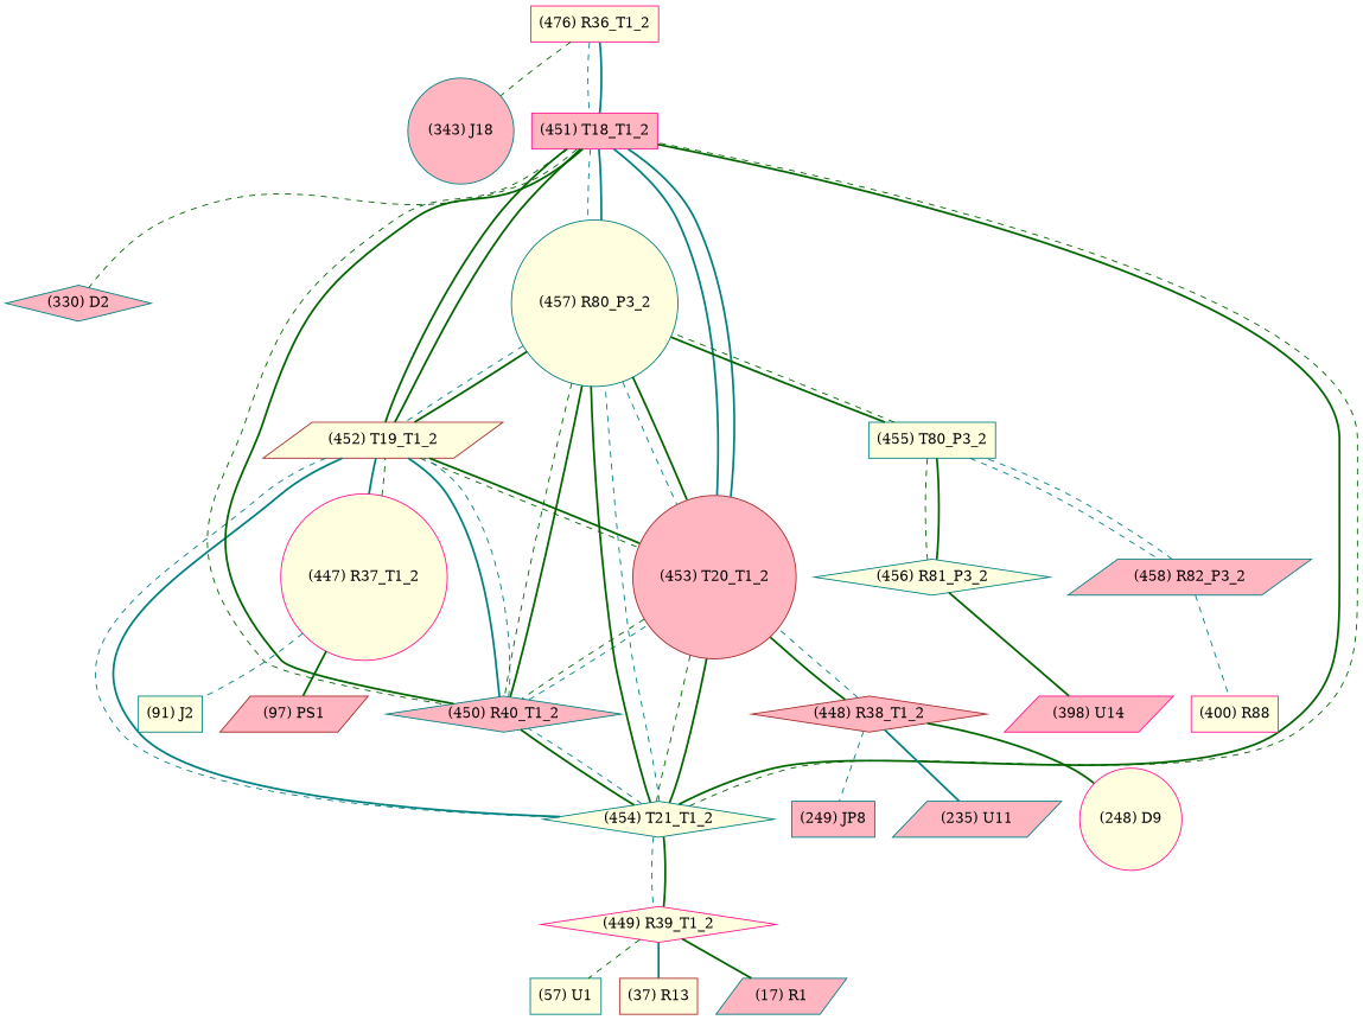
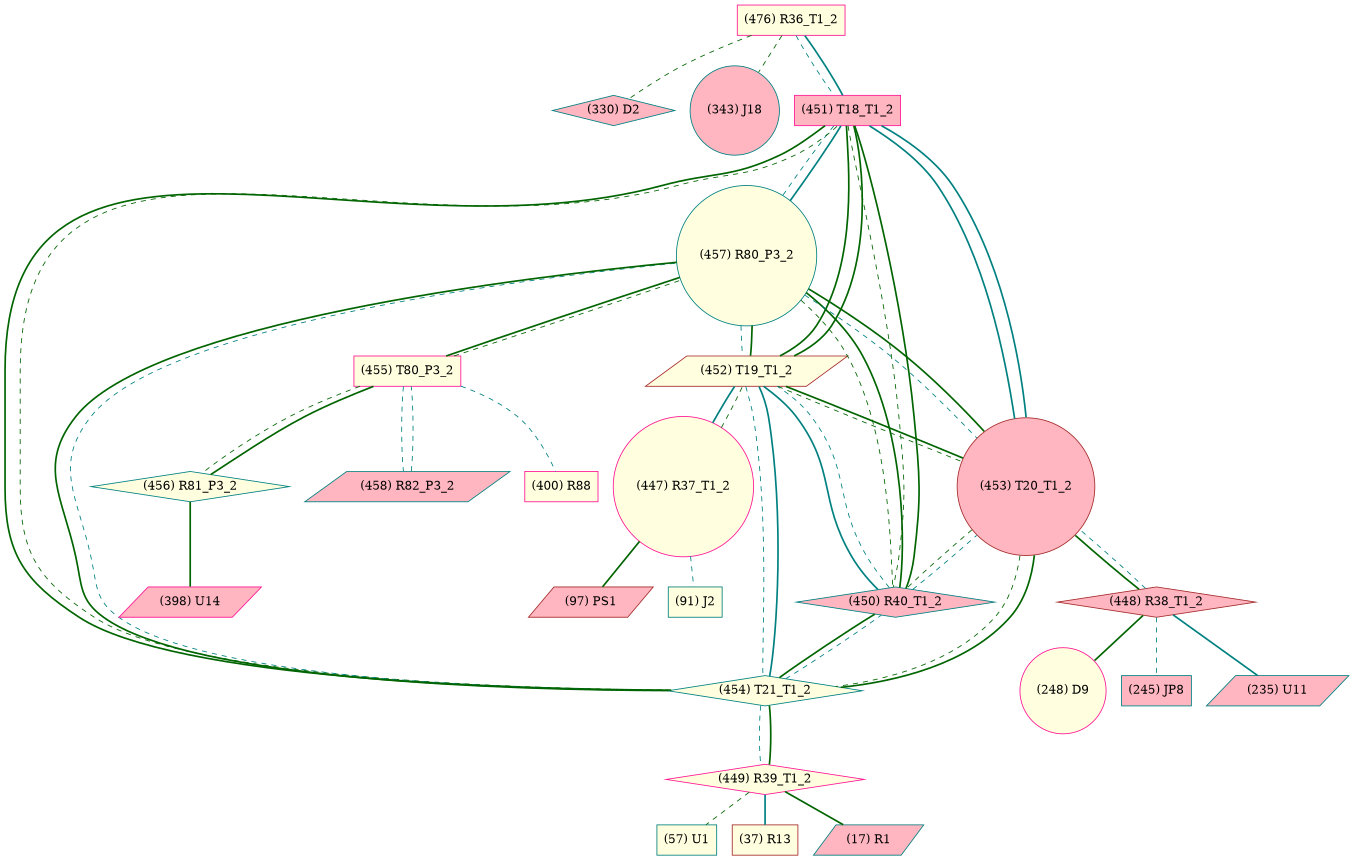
  graph {
    fontname="DejaVu Serif"
    node [color=teal fillcolor=lightyellow fontname="DejaVu Serif" shape=box style=filled]
    edge [color=darkgreen fontname="DejaVu Serif" style=dashed]
    n1 [color=deeppink label="(476) R36_T1_2"]
    n2 [fillcolor=lightpink label="(330) D2" shape=diamond]
    n3 [fillcolor=lightpink label="(343) J18" shape=circle]
    n4 [color=deeppink fillcolor=lightpink label="(451) T18_T1_2"]
    n5 [color=brown label="(452) T19_T1_2" shape=parallelogram]
    n6 [color=brown fillcolor=lightpink label="(453) T20_T1_2" shape=circle]
    n7 [label="(454) T21_T1_2" shape=diamond]
    n8 [fillcolor=lightpink label="(450) R40_T1_2" shape=diamond]
    n9 [label="(457) R80_P3_2" shape=circle]
    n10 [color=deeppink label="(447) R37_T1_2" shape=circle]
    n11 [color=brown fillcolor=lightpink label="(448) R38_T1_2" shape=diamond]
    n12 [color=deeppink label="(449) R39_T1_2" shape=diamond]
-   n13 [label="(455) T80_P3_2"]
+   n13 [color=deeppink label="(455) T80_P3_2"]
    n14 [color=brown fillcolor=lightpink label="(97) PS1" shape=parallelogram]
    n15 [label="(91) J2"]
    n16 [color=deeppink label="(248) D9" shape=circle]
-   n17 [fillcolor=lightpink label="(249) JP8"]
+   n17 [fillcolor=lightpink label="(245) JP8"]
    n18 [fillcolor=lightpink label="(235) U11" shape=parallelogram]
    n19 [label="(57) U1"]
    n20 [color=brown label="(37) R13"]
    n21 [fillcolor=lightpink label="(17) R1" shape=parallelogram]
    n22 [label="(456) R81_P3_2" shape=diamond]
    n23 [fillcolor=lightpink label="(458) R82_P3_2" shape=parallelogram]
    n24 [color=deeppink fillcolor=lightpink label="(398) U14" shape=parallelogram]
    n25 [color=deeppink label="(400) R88"]
-   n4 -- n2
+   n1 -- n2
    n1 -- n3
    n1 -- n4 [color=teal]
    n4 -- n1 [color=teal style=bold]
    n4 -- n5 [style=bold]
    n4 -- n6 [color=teal style=bold]
    n4 -- n7 [style=bold]
    n4 -- n8
    n4 -- n9 [color=teal]
    n5 -- n4 [style=bold]
    n5 -- n6
    n5 -- n7 [color=teal]
    n5 -- n8 [color=teal style=bold]
    n5 -- n9 [style=bold]
    n5 -- n10 [color=teal style=bold]
    n6 -- n4 [color=teal style=bold]
    n6 -- n5 [style=bold]
    n6 -- n7
    n6 -- n8
    n6 -- n9 [style=bold]
    n6 -- n11 [style=bold]
    n7 -- n4
    n7 -- n5 [color=teal style=bold]
    n7 -- n6 [style=bold]
    n7 -- n8 [color=teal]
    n7 -- n9 [color=teal]
    n7 -- n12 [color=teal]
    n8 -- n4 [style=bold]
    n8 -- n5 [color=teal]
    n8 -- n6 [color=teal]
    n8 -- n7 [style=bold]
    n8 -- n9 [style=bold]
    n9 -- n4 [color=teal style=bold]
    n9 -- n5 [color=teal]
    n9 -- n6 [color=teal]
    n9 -- n7 [style=bold]
    n9 -- n8
    n9 -- n13 [style=bold]
    n10 -- n5
    n10 -- n14 [style=bold]
    n10 -- n15 [color=teal]
    n11 -- n6 [color=teal]
    n11 -- n16 [style=bold]
    n11 -- n17 [color=teal]
    n11 -- n18 [color=teal style=bold]
    n12 -- n7 [style=bold]
    n12 -- n19
    n12 -- n20 [color=teal style=bold]
    n12 -- n21 [style=bold]
    n13 -- n9
    n13 -- n22
    n13 -- n23 [color=teal]
    n22 -- n13 [style=bold]
    n22 -- n24 [style=bold]
    n23 -- n13 [color=teal]
-   n23 -- n25 [color=teal]
+   n13 -- n25 [color=teal]
  }
